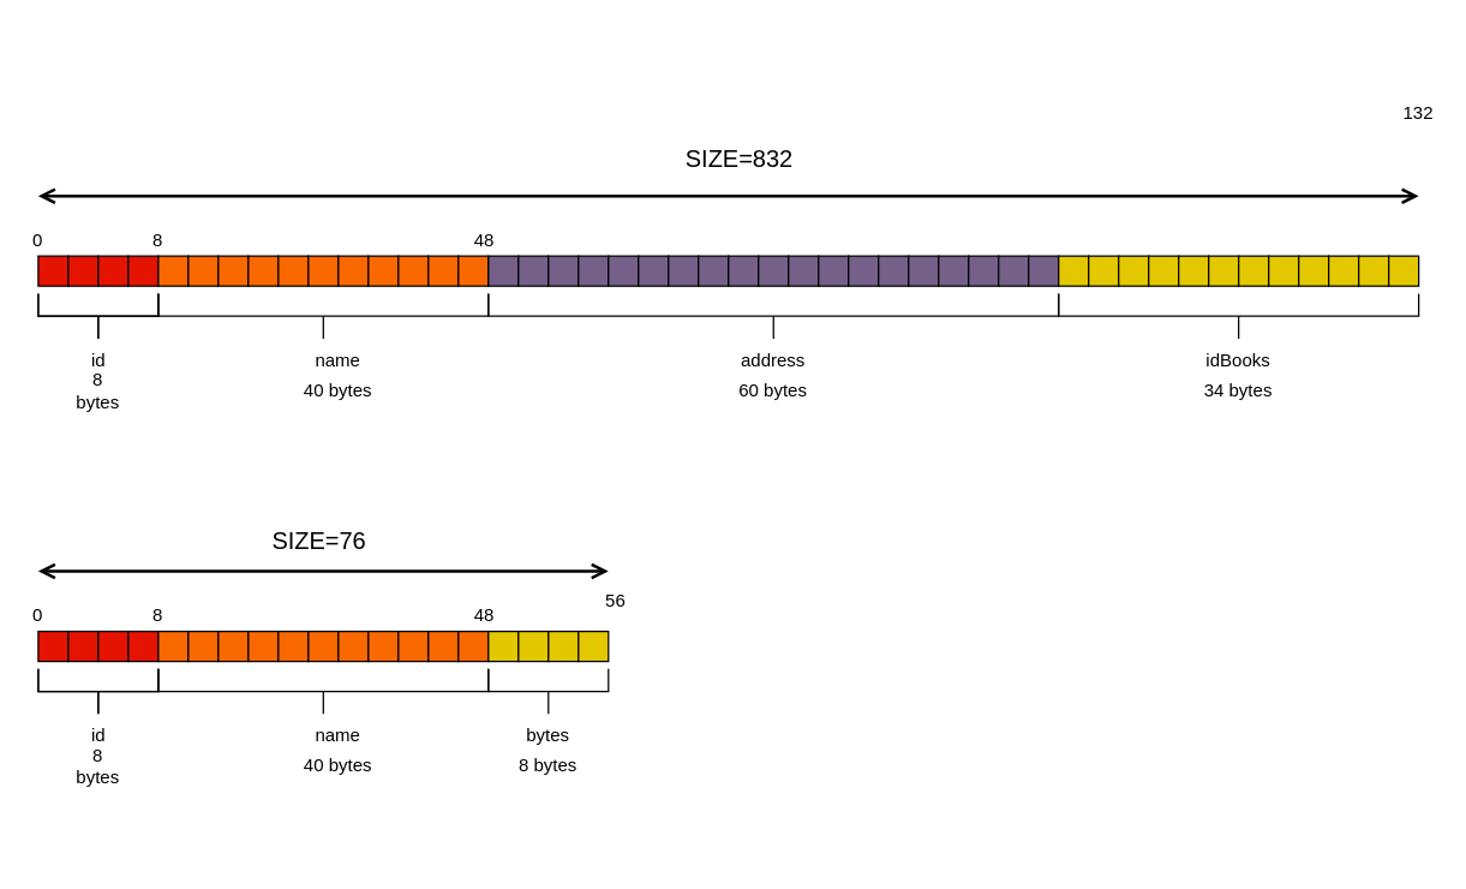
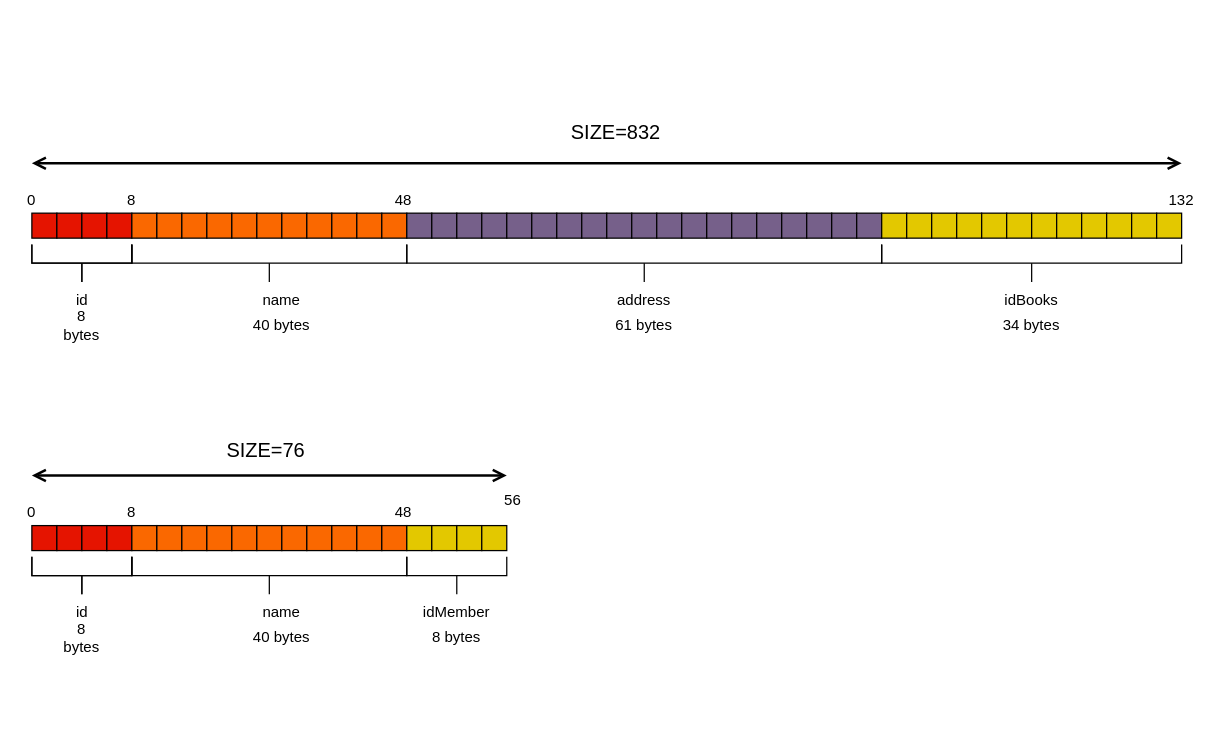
  <mxCell id="0" />
  <mxCell id="1" parent="0" />
  <mxCell id="2" value="" style="whiteSpace=wrap;html=1;aspect=fixed;fillColor=#e51400;strokeColor=#000000;fontColor=#ffffff;" vertex="1" parent="1"><mxGeometry x="25" y="170" width="20" height="20" as="geometry" /></mxCell>
  <mxCell id="3" value="" style="whiteSpace=wrap;html=1;aspect=fixed;fillColor=#e51400;strokeColor=#000000;fontColor=#ffffff;" vertex="1" parent="1"><mxGeometry x="45" y="170" width="20" height="20" as="geometry" /></mxCell>
  <mxCell id="4" value="" style="whiteSpace=wrap;html=1;aspect=fixed;fillColor=#e51400;strokeColor=#000000;fontColor=#ffffff;" vertex="1" parent="1"><mxGeometry x="65" y="170" width="20" height="20" as="geometry" /></mxCell>
  <mxCell id="5" value="" style="whiteSpace=wrap;html=1;aspect=fixed;fillColor=#e51400;strokeColor=#000000;fontColor=#ffffff;" vertex="1" parent="1"><mxGeometry x="85" y="170" width="20" height="20" as="geometry" /></mxCell>
  <mxCell id="6" value="" style="whiteSpace=wrap;html=1;aspect=fixed;fillColor=#fa6800;strokeColor=#000000;fontColor=#ffffff;" vertex="1" parent="1"><mxGeometry x="105" y="170" width="20" height="20" as="geometry" /></mxCell>
  <mxCell id="7" value="" style="whiteSpace=wrap;html=1;aspect=fixed;fillColor=#fa6800;strokeColor=#000000;fontColor=#ffffff;" vertex="1" parent="1"><mxGeometry x="125" y="170" width="20" height="20" as="geometry" /></mxCell>
  <mxCell id="8" value="" style="whiteSpace=wrap;html=1;aspect=fixed;fillColor=#fa6800;strokeColor=#000000;fontColor=#ffffff;" vertex="1" parent="1"><mxGeometry x="145" y="170" width="20" height="20" as="geometry" /></mxCell>
  <mxCell id="9" value="" style="whiteSpace=wrap;html=1;aspect=fixed;fillColor=#fa6800;strokeColor=#000000;fontColor=#ffffff;" vertex="1" parent="1"><mxGeometry x="165" y="170" width="20" height="20" as="geometry" /></mxCell>
  <mxCell id="10" value="" style="whiteSpace=wrap;html=1;aspect=fixed;fillColor=#fa6800;strokeColor=#000000;fontColor=#ffffff;" vertex="1" parent="1"><mxGeometry x="185" y="170" width="20" height="20" as="geometry" /></mxCell>
  <mxCell id="11" value="" style="whiteSpace=wrap;html=1;aspect=fixed;fillColor=#fa6800;strokeColor=#000000;fontColor=#ffffff;" vertex="1" parent="1"><mxGeometry x="205" y="170" width="20" height="20" as="geometry" /></mxCell>
  <mxCell id="12" value="" style="whiteSpace=wrap;html=1;aspect=fixed;fillColor=#fa6800;strokeColor=#000000;fontColor=#ffffff;" vertex="1" parent="1"><mxGeometry x="225" y="170" width="20" height="20" as="geometry" /></mxCell>
  <mxCell id="13" value="" style="whiteSpace=wrap;html=1;aspect=fixed;fillColor=#fa6800;strokeColor=#000000;fontColor=#ffffff;" vertex="1" parent="1"><mxGeometry x="245" y="170" width="20" height="20" as="geometry" /></mxCell>
  <mxCell id="14" value="" style="whiteSpace=wrap;html=1;aspect=fixed;fillColor=#fa6800;strokeColor=#000000;fontColor=#ffffff;" vertex="1" parent="1"><mxGeometry x="265" y="170" width="20" height="20" as="geometry" /></mxCell>
  <mxCell id="15" value="" style="whiteSpace=wrap;html=1;aspect=fixed;fillColor=#fa6800;strokeColor=#000000;fontColor=#ffffff;" vertex="1" parent="1"><mxGeometry x="285" y="170" width="20" height="20" as="geometry" /></mxCell>
  <mxCell id="16" value="" style="whiteSpace=wrap;html=1;aspect=fixed;fillColor=#fa6800;strokeColor=#000000;fontColor=#ffffff;" vertex="1" parent="1"><mxGeometry x="305" y="170" width="20" height="20" as="geometry" /></mxCell>
  <mxCell id="17" value="" style="whiteSpace=wrap;html=1;aspect=fixed;fillColor=#76608a;strokeColor=#000000;fontColor=#ffffff;" vertex="1" parent="1"><mxGeometry x="325" y="170" width="20" height="20" as="geometry" /></mxCell>
  <mxCell id="18" value="" style="whiteSpace=wrap;html=1;aspect=fixed;fillColor=#76608a;strokeColor=#000000;fontColor=#ffffff;" vertex="1" parent="1"><mxGeometry x="345" y="170" width="20" height="20" as="geometry" /></mxCell>
  <mxCell id="19" value="" style="whiteSpace=wrap;html=1;aspect=fixed;fillColor=#76608a;strokeColor=#000000;fontColor=#ffffff;" vertex="1" parent="1"><mxGeometry x="365" y="170" width="20" height="20" as="geometry" /></mxCell>
  <mxCell id="20" value="" style="whiteSpace=wrap;html=1;aspect=fixed;fillColor=#76608a;strokeColor=#000000;fontColor=#ffffff;" vertex="1" parent="1"><mxGeometry x="385" y="170" width="20" height="20" as="geometry" /></mxCell>
  <mxCell id="21" value="" style="whiteSpace=wrap;html=1;aspect=fixed;fillColor=#76608a;strokeColor=#000000;fontColor=#ffffff;" vertex="1" parent="1"><mxGeometry x="405" y="170" width="20" height="20" as="geometry" /></mxCell>
  <mxCell id="22" value="" style="whiteSpace=wrap;html=1;aspect=fixed;fillColor=#76608a;strokeColor=#000000;fontColor=#ffffff;" vertex="1" parent="1"><mxGeometry x="425" y="170" width="20" height="20" as="geometry" /></mxCell>
  <mxCell id="23" value="" style="whiteSpace=wrap;html=1;aspect=fixed;fillColor=#76608a;strokeColor=#000000;fontColor=#ffffff;" vertex="1" parent="1"><mxGeometry x="445" y="170" width="20" height="20" as="geometry" /></mxCell>
  <mxCell id="24" value="" style="whiteSpace=wrap;html=1;aspect=fixed;fillColor=#76608a;strokeColor=#000000;fontColor=#ffffff;" vertex="1" parent="1"><mxGeometry x="465" y="170" width="20" height="20" as="geometry" /></mxCell>
  <mxCell id="25" value="" style="whiteSpace=wrap;html=1;aspect=fixed;fillColor=#76608a;strokeColor=#000000;fontColor=#ffffff;" vertex="1" parent="1"><mxGeometry x="485" y="170" width="20" height="20" as="geometry" /></mxCell>
  <mxCell id="26" value="" style="strokeWidth=1;html=1;shape=mxgraph.flowchart.annotation_2;align=left;labelPosition=right;pointerEvents=1;rotation=-90;strokeColor=#000000;" vertex="1" parent="1"><mxGeometry x="50" y="170" width="30" height="80" as="geometry" /></mxCell>
  <mxCell id="27" value="" style="strokeWidth=1;html=1;shape=mxgraph.flowchart.annotation_2;align=left;labelPosition=right;pointerEvents=1;rotation=-90;strokeColor=#000000;" vertex="1" parent="1"><mxGeometry x="50" y="170" width="30" height="80" as="geometry" /></mxCell>
  <mxCell id="28" value="0" style="text;html=1;strokeColor=none;fillColor=none;align=center;verticalAlign=middle;whiteSpace=wrap;rounded=0;" vertex="1" parent="1"><mxGeometry x="20" y="150" width="10" height="20" as="geometry" /></mxCell>
  <mxCell id="29" value="8" style="text;html=1;strokeColor=none;fillColor=none;align=center;verticalAlign=middle;whiteSpace=wrap;rounded=0;" vertex="1" parent="1"><mxGeometry x="100" y="150" width="10" height="20" as="geometry" /></mxCell>
  <mxCell id="30" value="id" style="text;html=1;strokeColor=none;fillColor=none;align=center;verticalAlign=middle;whiteSpace=wrap;rounded=0;" vertex="1" parent="1"><mxGeometry x="57.5" y="230" width="15" height="20" as="geometry" /></mxCell>
  <mxCell id="31" value="8 bytes" style="text;html=1;strokeColor=none;fillColor=none;align=center;verticalAlign=middle;whiteSpace=wrap;rounded=0;" vertex="1" parent="1"><mxGeometry x="45" y="250" width="40" height="20" as="geometry" /></mxCell>
  <mxCell id="32" value="" style="strokeWidth=1;html=1;shape=mxgraph.flowchart.annotation_2;align=left;labelPosition=right;pointerEvents=1;rotation=-90;strokeColor=#000000;" vertex="1" parent="1"><mxGeometry x="200" y="100" width="30" height="220" as="geometry" /></mxCell>
  <mxCell id="33" value="48" style="text;html=1;strokeColor=none;fillColor=none;align=center;verticalAlign=middle;whiteSpace=wrap;rounded=0;" vertex="1" parent="1"><mxGeometry x="315" y="150" width="15" height="20" as="geometry" /></mxCell>
  <mxCell id="34" value="name" style="text;html=1;strokeColor=none;fillColor=none;align=center;verticalAlign=middle;whiteSpace=wrap;rounded=0;" vertex="1" parent="1"><mxGeometry x="210" y="230" width="30" height="20" as="geometry" /></mxCell>
  <mxCell id="35" value="40 bytes" style="text;html=1;strokeColor=none;fillColor=none;align=center;verticalAlign=middle;whiteSpace=wrap;rounded=0;" vertex="1" parent="1"><mxGeometry x="200" y="250" width="50" height="20" as="geometry" /></mxCell>
  <mxCell id="36" value="" style="whiteSpace=wrap;html=1;aspect=fixed;fillColor=#76608a;strokeColor=#000000;fontColor=#ffffff;" vertex="1" parent="1"><mxGeometry x="505" y="170" width="20" height="20" as="geometry" /></mxCell>
  <mxCell id="37" value="" style="whiteSpace=wrap;html=1;aspect=fixed;fillColor=#76608a;strokeColor=#000000;fontColor=#ffffff;" vertex="1" parent="1"><mxGeometry x="525" y="170" width="20" height="20" as="geometry" /></mxCell>
  <mxCell id="38" value="" style="whiteSpace=wrap;html=1;aspect=fixed;fillColor=#76608a;strokeColor=#000000;fontColor=#ffffff;" vertex="1" parent="1"><mxGeometry x="545" y="170" width="20" height="20" as="geometry" /></mxCell>
  <mxCell id="39" value="" style="whiteSpace=wrap;html=1;aspect=fixed;fillColor=#76608a;strokeColor=#000000;fontColor=#ffffff;" vertex="1" parent="1"><mxGeometry x="565" y="170" width="20" height="20" as="geometry" /></mxCell>
  <mxCell id="40" value="" style="whiteSpace=wrap;html=1;aspect=fixed;fillColor=#76608a;strokeColor=#000000;fontColor=#ffffff;" vertex="1" parent="1"><mxGeometry x="585" y="170" width="20" height="20" as="geometry" /></mxCell>
  <mxCell id="41" value="" style="whiteSpace=wrap;html=1;aspect=fixed;fillColor=#76608a;strokeColor=#000000;fontColor=#ffffff;" vertex="1" parent="1"><mxGeometry x="605" y="170" width="20" height="20" as="geometry" /></mxCell>
  <mxCell id="42" value="" style="whiteSpace=wrap;html=1;aspect=fixed;fillColor=#76608a;strokeColor=#000000;fontColor=#ffffff;" vertex="1" parent="1"><mxGeometry x="625" y="170" width="20" height="20" as="geometry" /></mxCell>
  <mxCell id="43" value="" style="whiteSpace=wrap;html=1;aspect=fixed;fillColor=#76608a;strokeColor=#000000;fontColor=#ffffff;" vertex="1" parent="1"><mxGeometry x="645" y="170" width="20" height="20" as="geometry" /></mxCell>
  <mxCell id="44" value="" style="whiteSpace=wrap;html=1;aspect=fixed;fillColor=#76608a;strokeColor=#000000;fontColor=#ffffff;" vertex="1" parent="1"><mxGeometry x="665" y="170" width="20" height="20" as="geometry" /></mxCell>
  <mxCell id="45" value="" style="whiteSpace=wrap;html=1;aspect=fixed;fillColor=#76608a;strokeColor=#000000;fontColor=#ffffff;" vertex="1" parent="1"><mxGeometry x="685" y="170" width="20" height="20" as="geometry" /></mxCell>
  <mxCell id="46" value="" style="strokeWidth=1;html=1;shape=mxgraph.flowchart.annotation_2;align=left;labelPosition=right;pointerEvents=1;rotation=-90;strokeColor=#000000;" vertex="1" parent="1"><mxGeometry x="500" y="20" width="30" height="380" as="geometry" /></mxCell>
- <mxCell id="47" value="60 bytes" style="text;html=1;strokeColor=none;fillColor=none;align=center;verticalAlign=middle;whiteSpace=wrap;rounded=0;" vertex="1" parent="1"><mxGeometry x="485" y="250" width="60" height="20" as="geometry" /></mxCell>
+ <mxCell id="47" value="61 bytes" style="text;html=1;strokeColor=none;fillColor=none;align=center;verticalAlign=middle;whiteSpace=wrap;rounded=0;" vertex="1" parent="1"><mxGeometry x="485" y="250" width="60" height="20" as="geometry" /></mxCell>
  <mxCell id="48" value="address" style="text;html=1;strokeColor=none;fillColor=none;align=center;verticalAlign=middle;whiteSpace=wrap;rounded=0;" vertex="1" parent="1"><mxGeometry x="495" y="230" width="40" height="20" as="geometry" /></mxCell>
  <mxCell id="49" value="" style="whiteSpace=wrap;html=1;aspect=fixed;fillColor=#e3c800;strokeColor=#000000;fontColor=#ffffff;" vertex="1" parent="1"><mxGeometry x="705" y="170" width="20" height="20" as="geometry" /></mxCell>
  <mxCell id="50" value="" style="whiteSpace=wrap;html=1;aspect=fixed;fillColor=#e3c800;strokeColor=#000000;fontColor=#ffffff;" vertex="1" parent="1"><mxGeometry x="725" y="170" width="20" height="20" as="geometry" /></mxCell>
  <mxCell id="51" value="" style="whiteSpace=wrap;html=1;aspect=fixed;fillColor=#e3c800;strokeColor=#000000;fontColor=#ffffff;" vertex="1" parent="1"><mxGeometry x="745" y="170" width="20" height="20" as="geometry" /></mxCell>
  <mxCell id="52" value="" style="whiteSpace=wrap;html=1;aspect=fixed;fillColor=#e3c800;strokeColor=#000000;fontColor=#ffffff;" vertex="1" parent="1"><mxGeometry x="765" y="170" width="20" height="20" as="geometry" /></mxCell>
  <mxCell id="53" value="" style="whiteSpace=wrap;html=1;aspect=fixed;fillColor=#e3c800;strokeColor=#000000;fontColor=#ffffff;" vertex="1" parent="1"><mxGeometry x="785" y="170" width="20" height="20" as="geometry" /></mxCell>
  <mxCell id="54" value="" style="whiteSpace=wrap;html=1;aspect=fixed;fillColor=#e3c800;strokeColor=#000000;fontColor=#ffffff;" vertex="1" parent="1"><mxGeometry x="805" y="170" width="20" height="20" as="geometry" /></mxCell>
  <mxCell id="55" value="" style="whiteSpace=wrap;html=1;aspect=fixed;fillColor=#e3c800;strokeColor=#000000;fontColor=#ffffff;" vertex="1" parent="1"><mxGeometry x="825" y="170" width="20" height="20" as="geometry" /></mxCell>
  <mxCell id="56" value="" style="whiteSpace=wrap;html=1;aspect=fixed;fillColor=#e3c800;strokeColor=#000000;fontColor=#ffffff;" vertex="1" parent="1"><mxGeometry x="845" y="170" width="20" height="20" as="geometry" /></mxCell>
  <mxCell id="57" value="" style="whiteSpace=wrap;html=1;aspect=fixed;fillColor=#e3c800;strokeColor=#000000;fontColor=#ffffff;" vertex="1" parent="1"><mxGeometry x="865" y="170" width="20" height="20" as="geometry" /></mxCell>
  <mxCell id="58" value="" style="whiteSpace=wrap;html=1;aspect=fixed;fillColor=#e3c800;strokeColor=#000000;fontColor=#ffffff;" vertex="1" parent="1"><mxGeometry x="885" y="170" width="20" height="20" as="geometry" /></mxCell>
  <mxCell id="59" value="" style="whiteSpace=wrap;html=1;aspect=fixed;fillColor=#e3c800;strokeColor=#000000;fontColor=#ffffff;" vertex="1" parent="1"><mxGeometry x="905" y="170" width="20" height="20" as="geometry" /></mxCell>
  <mxCell id="60" value="" style="whiteSpace=wrap;html=1;aspect=fixed;fillColor=#e3c800;strokeColor=#000000;fontColor=#ffffff;" vertex="1" parent="1"><mxGeometry x="925" y="170" width="20" height="20" as="geometry" /></mxCell>
  <mxCell id="61" value="" style="strokeWidth=1;html=1;shape=mxgraph.flowchart.annotation_2;align=left;labelPosition=right;pointerEvents=1;rotation=-90;strokeColor=#000000;" vertex="1" parent="1"><mxGeometry x="810" y="90" width="30" height="240" as="geometry" /></mxCell>
- <mxCell id="62" value="132" style="text;html=1;strokeColor=none;fillColor=none;align=center;verticalAlign=middle;whiteSpace=wrap;rounded=0;" vertex="1" parent="1"><mxGeometry x="935" y="65" width="20" height="20" as="geometry" /></mxCell>
+ <mxCell id="62" value="132" style="text;html=1;strokeColor=none;fillColor=none;align=center;verticalAlign=middle;whiteSpace=wrap;rounded=0;" vertex="1" parent="1"><mxGeometry x="935" y="150" width="20" height="20" as="geometry" /></mxCell>
  <mxCell id="63" value="idBooks" style="text;html=1;strokeColor=none;fillColor=none;align=center;verticalAlign=middle;whiteSpace=wrap;rounded=0;" vertex="1" parent="1"><mxGeometry x="805" y="230" width="40" height="20" as="geometry" /></mxCell>
  <mxCell id="64" value="&lt;div&gt;34 bytes&lt;/div&gt;" style="text;html=1;strokeColor=none;fillColor=none;align=center;verticalAlign=middle;whiteSpace=wrap;rounded=0;" vertex="1" parent="1"><mxGeometry x="800" y="250" width="50" height="20" as="geometry" /></mxCell>
  <mxCell id="65" value="" style="endArrow=open;startArrow=open;html=1;strokeColor=#000000;rounded=0;startFill=0;endFill=0;strokeWidth=2;endSize=7;startSize=7;" edge="1" parent="1"><mxGeometry width="50" height="50" relative="1" as="geometry"><mxPoint x="25" y="130" as="sourcePoint" /><mxPoint x="945" y="130" as="targetPoint" /></mxGeometry></mxCell>
  <mxCell id="66" value="&lt;font style=&quot;font-size: 16px&quot;&gt;SIZE=832&lt;/font&gt;" style="text;html=1;strokeColor=none;fillColor=none;align=center;verticalAlign=middle;whiteSpace=wrap;rounded=0;" vertex="1" parent="1"><mxGeometry x="445" y="95" width="95" height="20" as="geometry" /></mxCell>
  <mxCell id="67" value="" style="whiteSpace=wrap;html=1;aspect=fixed;fillColor=#e51400;strokeColor=#000000;fontColor=#ffffff;" vertex="1" parent="1"><mxGeometry x="25" y="420" width="20" height="20" as="geometry" /></mxCell>
  <mxCell id="68" value="" style="whiteSpace=wrap;html=1;aspect=fixed;fillColor=#e51400;strokeColor=#000000;fontColor=#ffffff;" vertex="1" parent="1"><mxGeometry x="45" y="420" width="20" height="20" as="geometry" /></mxCell>
  <mxCell id="69" value="" style="whiteSpace=wrap;html=1;aspect=fixed;fillColor=#e51400;strokeColor=#000000;fontColor=#ffffff;" vertex="1" parent="1"><mxGeometry x="65" y="420" width="20" height="20" as="geometry" /></mxCell>
  <mxCell id="70" value="" style="whiteSpace=wrap;html=1;aspect=fixed;fillColor=#e51400;strokeColor=#000000;fontColor=#ffffff;" vertex="1" parent="1"><mxGeometry x="85" y="420" width="20" height="20" as="geometry" /></mxCell>
  <mxCell id="71" value="" style="whiteSpace=wrap;html=1;aspect=fixed;fillColor=#fa6800;strokeColor=#000000;fontColor=#ffffff;" vertex="1" parent="1"><mxGeometry x="105" y="420" width="20" height="20" as="geometry" /></mxCell>
  <mxCell id="72" value="" style="whiteSpace=wrap;html=1;aspect=fixed;fillColor=#fa6800;strokeColor=#000000;fontColor=#ffffff;" vertex="1" parent="1"><mxGeometry x="125" y="420" width="20" height="20" as="geometry" /></mxCell>
  <mxCell id="73" value="" style="whiteSpace=wrap;html=1;aspect=fixed;fillColor=#fa6800;strokeColor=#000000;fontColor=#ffffff;" vertex="1" parent="1"><mxGeometry x="145" y="420" width="20" height="20" as="geometry" /></mxCell>
  <mxCell id="74" value="" style="whiteSpace=wrap;html=1;aspect=fixed;fillColor=#fa6800;strokeColor=#000000;fontColor=#ffffff;" vertex="1" parent="1"><mxGeometry x="165" y="420" width="20" height="20" as="geometry" /></mxCell>
  <mxCell id="75" value="" style="whiteSpace=wrap;html=1;aspect=fixed;fillColor=#fa6800;strokeColor=#000000;fontColor=#ffffff;" vertex="1" parent="1"><mxGeometry x="185" y="420" width="20" height="20" as="geometry" /></mxCell>
  <mxCell id="76" value="" style="whiteSpace=wrap;html=1;aspect=fixed;fillColor=#fa6800;strokeColor=#000000;fontColor=#ffffff;" vertex="1" parent="1"><mxGeometry x="205" y="420" width="20" height="20" as="geometry" /></mxCell>
  <mxCell id="77" value="" style="whiteSpace=wrap;html=1;aspect=fixed;fillColor=#fa6800;strokeColor=#000000;fontColor=#ffffff;" vertex="1" parent="1"><mxGeometry x="225" y="420" width="20" height="20" as="geometry" /></mxCell>
  <mxCell id="78" value="" style="whiteSpace=wrap;html=1;aspect=fixed;fillColor=#fa6800;strokeColor=#000000;fontColor=#ffffff;" vertex="1" parent="1"><mxGeometry x="245" y="420" width="20" height="20" as="geometry" /></mxCell>
  <mxCell id="79" value="" style="whiteSpace=wrap;html=1;aspect=fixed;fillColor=#fa6800;strokeColor=#000000;fontColor=#ffffff;" vertex="1" parent="1"><mxGeometry x="265" y="420" width="20" height="20" as="geometry" /></mxCell>
  <mxCell id="80" value="" style="whiteSpace=wrap;html=1;aspect=fixed;fillColor=#fa6800;strokeColor=#000000;fontColor=#ffffff;" vertex="1" parent="1"><mxGeometry x="285" y="420" width="20" height="20" as="geometry" /></mxCell>
  <mxCell id="81" value="" style="whiteSpace=wrap;html=1;aspect=fixed;fillColor=#fa6800;strokeColor=#000000;fontColor=#ffffff;" vertex="1" parent="1"><mxGeometry x="305" y="420" width="20" height="20" as="geometry" /></mxCell>
  <mxCell id="82" value="" style="strokeWidth=1;html=1;shape=mxgraph.flowchart.annotation_2;align=left;labelPosition=right;pointerEvents=1;rotation=-90;strokeColor=#000000;" vertex="1" parent="1"><mxGeometry x="50" y="420" width="30" height="80" as="geometry" /></mxCell>
  <mxCell id="83" value="" style="strokeWidth=1;html=1;shape=mxgraph.flowchart.annotation_2;align=left;labelPosition=right;pointerEvents=1;rotation=-90;strokeColor=#000000;" vertex="1" parent="1"><mxGeometry x="50" y="420" width="30" height="80" as="geometry" /></mxCell>
  <mxCell id="84" value="0" style="text;html=1;strokeColor=none;fillColor=none;align=center;verticalAlign=middle;whiteSpace=wrap;rounded=0;" vertex="1" parent="1"><mxGeometry x="20" y="400" width="10" height="20" as="geometry" /></mxCell>
  <mxCell id="85" value="8" style="text;html=1;strokeColor=none;fillColor=none;align=center;verticalAlign=middle;whiteSpace=wrap;rounded=0;" vertex="1" parent="1"><mxGeometry x="100" y="400" width="10" height="20" as="geometry" /></mxCell>
  <mxCell id="86" value="id" style="text;html=1;strokeColor=none;fillColor=none;align=center;verticalAlign=middle;whiteSpace=wrap;rounded=0;" vertex="1" parent="1"><mxGeometry x="57.5" y="480" width="15" height="20" as="geometry" /></mxCell>
  <mxCell id="87" value="8 bytes" style="text;html=1;strokeColor=none;fillColor=none;align=center;verticalAlign=middle;whiteSpace=wrap;rounded=0;" vertex="1" parent="1"><mxGeometry x="45" y="500" width="40" height="20" as="geometry" /></mxCell>
  <mxCell id="88" value="" style="strokeWidth=1;html=1;shape=mxgraph.flowchart.annotation_2;align=left;labelPosition=right;pointerEvents=1;rotation=-90;strokeColor=#000000;" vertex="1" parent="1"><mxGeometry x="200" y="350" width="30" height="220" as="geometry" /></mxCell>
  <mxCell id="89" value="48" style="text;html=1;strokeColor=none;fillColor=none;align=center;verticalAlign=middle;whiteSpace=wrap;rounded=0;" vertex="1" parent="1"><mxGeometry x="315" y="400" width="15" height="20" as="geometry" /></mxCell>
  <mxCell id="90" value="name" style="text;html=1;strokeColor=none;fillColor=none;align=center;verticalAlign=middle;whiteSpace=wrap;rounded=0;" vertex="1" parent="1"><mxGeometry x="210" y="480" width="30" height="20" as="geometry" /></mxCell>
  <mxCell id="91" value="40 bytes" style="text;html=1;strokeColor=none;fillColor=none;align=center;verticalAlign=middle;whiteSpace=wrap;rounded=0;" vertex="1" parent="1"><mxGeometry x="200" y="500" width="50" height="20" as="geometry" /></mxCell>
  <mxCell id="92" value="56" style="text;html=1;strokeColor=none;fillColor=none;align=center;verticalAlign=middle;whiteSpace=wrap;rounded=0;" vertex="1" parent="1"><mxGeometry x="400" y="390" width="20" height="20" as="geometry" /></mxCell>
  <mxCell id="93" value="" style="whiteSpace=wrap;html=1;aspect=fixed;fillColor=#e3c800;strokeColor=#000000;fontColor=#ffffff;" vertex="1" parent="1"><mxGeometry x="325" y="420" width="20" height="20" as="geometry" /></mxCell>
  <mxCell id="94" value="" style="whiteSpace=wrap;html=1;aspect=fixed;fillColor=#e3c800;strokeColor=#000000;fontColor=#ffffff;" vertex="1" parent="1"><mxGeometry x="345" y="420" width="20" height="20" as="geometry" /></mxCell>
  <mxCell id="95" value="" style="whiteSpace=wrap;html=1;aspect=fixed;fillColor=#e3c800;strokeColor=#000000;fontColor=#ffffff;" vertex="1" parent="1"><mxGeometry x="365" y="420" width="20" height="20" as="geometry" /></mxCell>
  <mxCell id="96" value="" style="whiteSpace=wrap;html=1;aspect=fixed;fillColor=#e3c800;strokeColor=#000000;fontColor=#ffffff;" vertex="1" parent="1"><mxGeometry x="385" y="420" width="20" height="20" as="geometry" /></mxCell>
  <mxCell id="97" value="" style="strokeWidth=1;html=1;shape=mxgraph.flowchart.annotation_2;align=left;labelPosition=right;pointerEvents=1;rotation=-90;strokeColor=#000000;" vertex="1" parent="1"><mxGeometry x="350" y="420" width="30" height="80" as="geometry" /></mxCell>
- <mxCell id="98" value="bytes" style="text;html=1;strokeColor=none;fillColor=none;align=center;verticalAlign=middle;whiteSpace=wrap;rounded=0;" vertex="1" parent="1"><mxGeometry x="345" y="480" width="40" height="20" as="geometry" /></mxCell>
+ <mxCell id="98" value="idMember" style="text;html=1;strokeColor=none;fillColor=none;align=center;verticalAlign=middle;whiteSpace=wrap;rounded=0;" vertex="1" parent="1"><mxGeometry x="345" y="480" width="40" height="20" as="geometry" /></mxCell>
  <mxCell id="99" value="&lt;div&gt;8 bytes&lt;/div&gt;" style="text;html=1;strokeColor=none;fillColor=none;align=center;verticalAlign=middle;whiteSpace=wrap;rounded=0;" vertex="1" parent="1"><mxGeometry x="340" y="500" width="50" height="20" as="geometry" /></mxCell>
  <mxCell id="100" value="" style="endArrow=open;startArrow=open;html=1;strokeColor=#000000;rounded=0;startFill=0;endFill=0;strokeWidth=2;endSize=7;startSize=7;" edge="1" parent="1"><mxGeometry width="50" height="50" relative="1" as="geometry"><mxPoint x="25" y="380" as="sourcePoint" /><mxPoint x="405" y="380" as="targetPoint" /></mxGeometry></mxCell>
  <mxCell id="101" value="&lt;font style=&quot;font-size: 16px&quot;&gt;SIZE=76&lt;/font&gt;" style="text;html=1;strokeColor=none;fillColor=none;align=center;verticalAlign=middle;whiteSpace=wrap;rounded=0;" vertex="1" parent="1"><mxGeometry x="165" y="350" width="95" height="20" as="geometry" /></mxCell>
